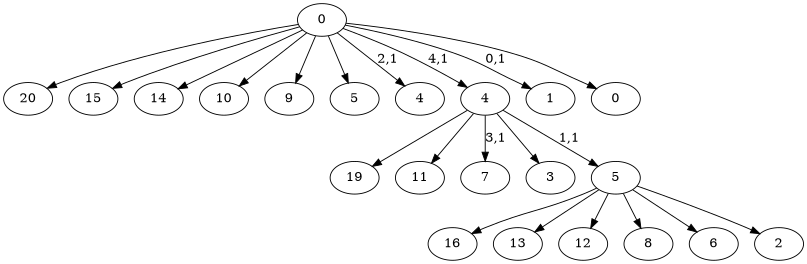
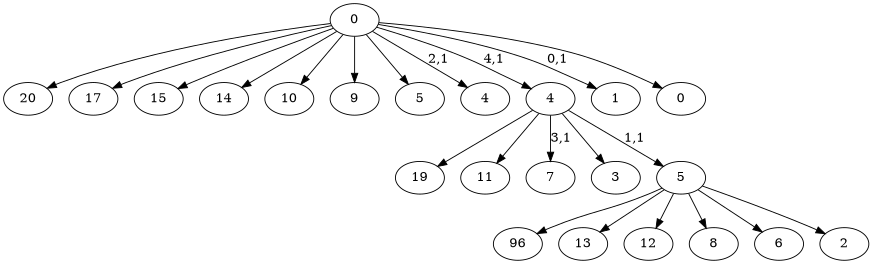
  digraph {
    n1 [label=20]
    n2 [label=19]
-   n4 [label=16]
+   n3 [label=17]
+   n4 [label=96]
    n5 [label=15]
    n6 [label=14]
    n7 [label=13]
    n8 [label=12]
    n9 [label=11]
    n10 [label=10]
    n11 [label=9]
    n12 [label=8]
    n13 [label=7]
    n14 [label=6]
    n15 [label=5]
    n16 [label=4]
    n17 [label=3]
    n18 [label=2]
    5
    4
    n21 [label=1]
    n22 [label=0]
    0
    5 -> n4
    5 -> n7
    5 -> n8
    5 -> n12
    5 -> n14
    5 -> n18
    4 -> n2
    4 -> n9
    4 -> n13 [label="3,1"]
    4 -> n17
    4 -> 5 [label="1,1"]
    0 -> n1
+   0 -> n3
    0 -> n5
    0 -> n6
    0 -> n10
    0 -> n11
    0 -> n15
    0 -> n16 [label="2,1"]
    0 -> 4 [label="4,1"]
    0 -> n21 [label="0,1"]
    0 -> n22
  }
